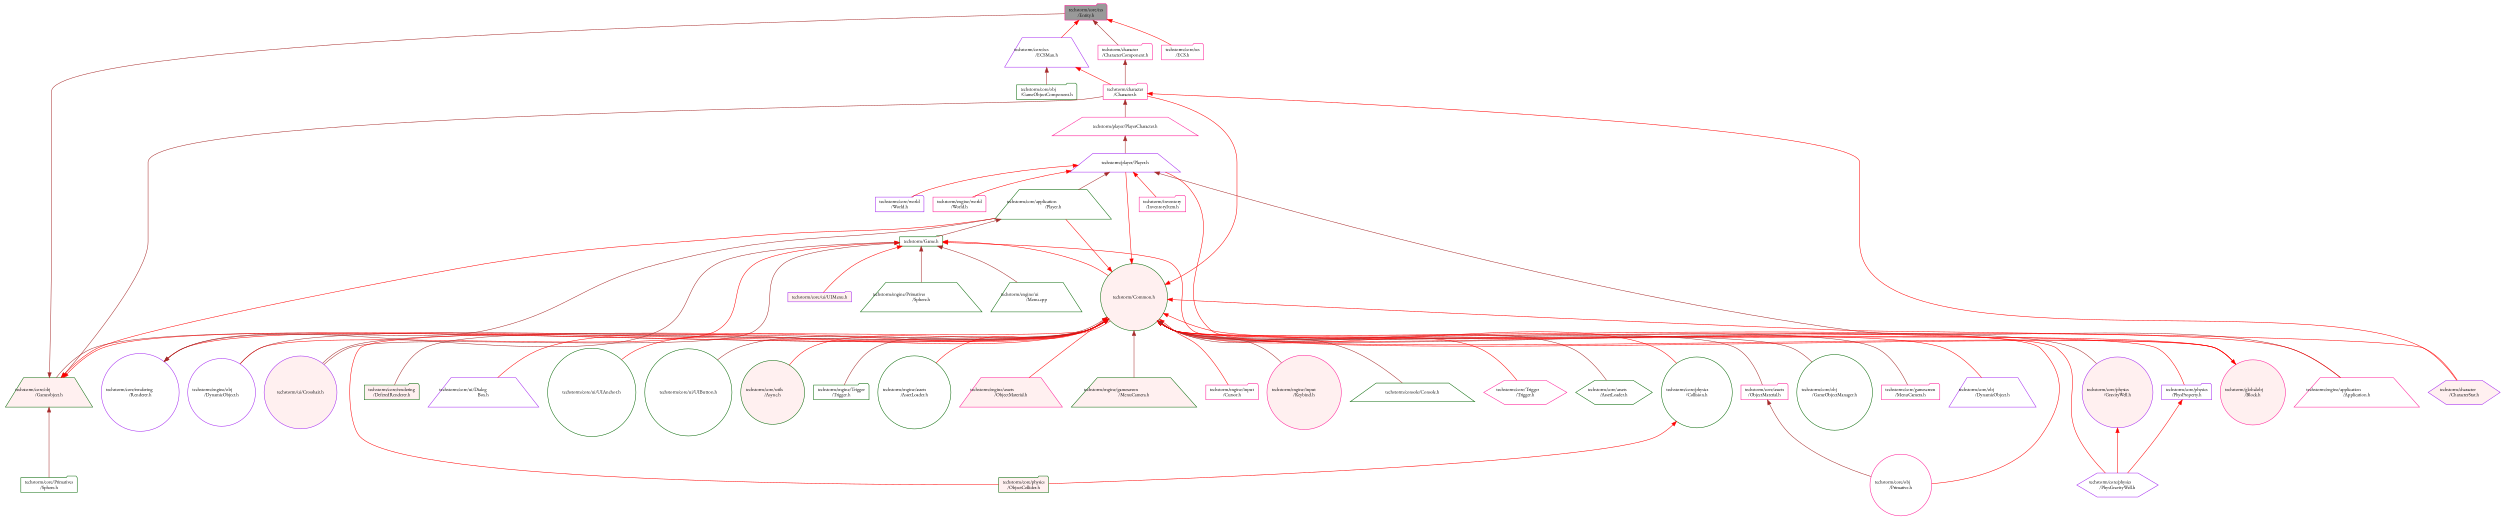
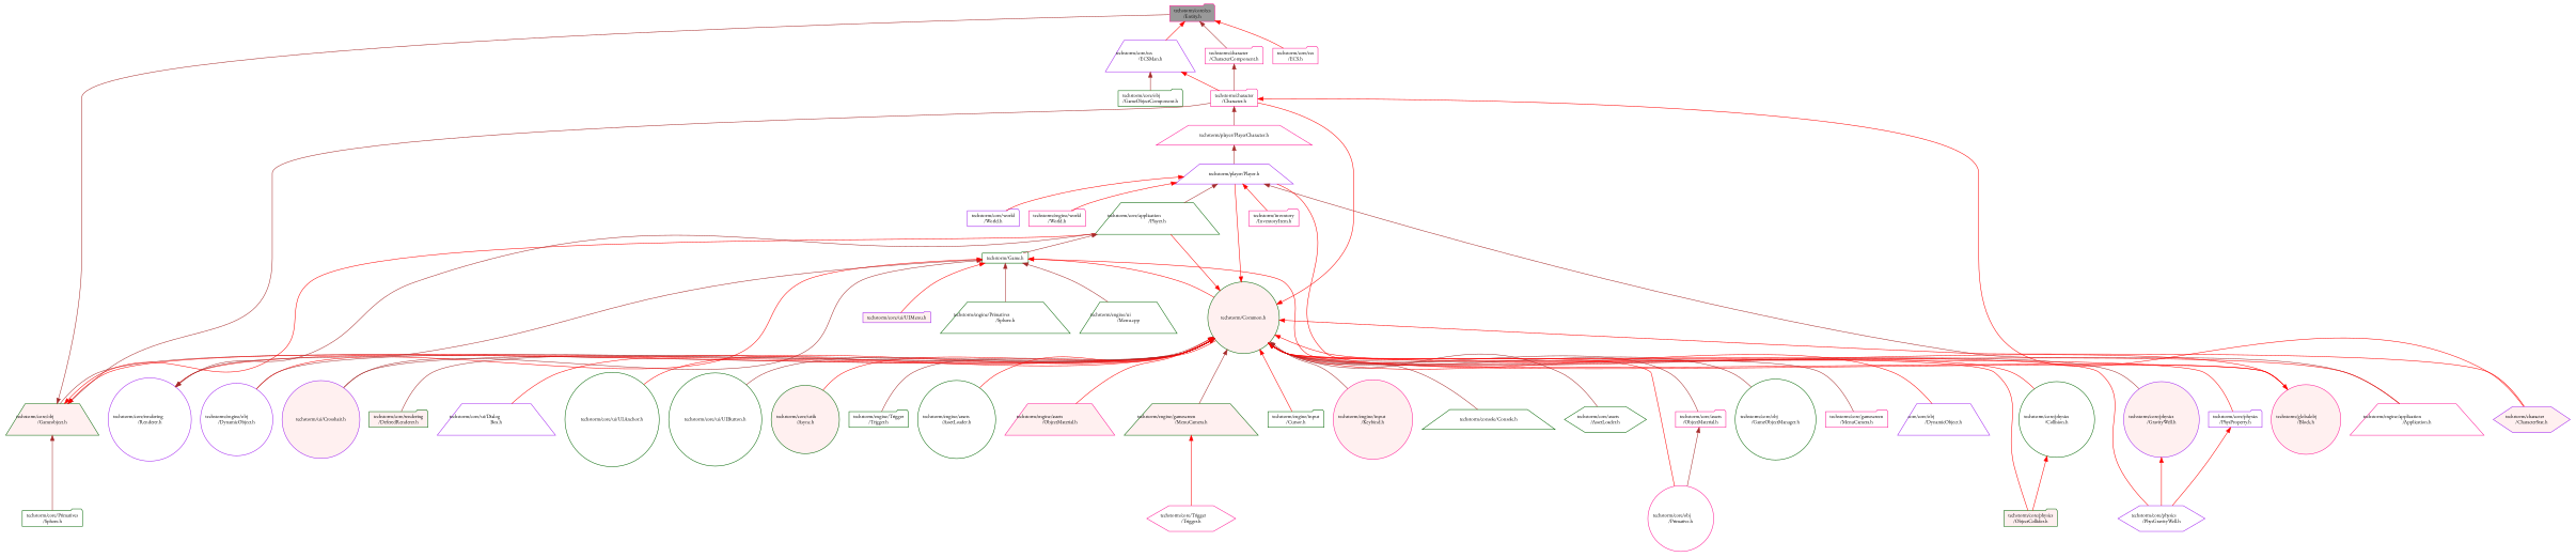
  digraph {
    fontname="EB Garamond"
    node [color=darkgreen fillcolor=white fontname="EB Garamond" fontsize=10 shape=folder style=filled]
    edge [color=red dir=back fontname="EB Garamond" fontsize=10 labelfontname=Helvetica labelfontsize=10 style=solid]
    n1 [color=deeppink fillcolor=grey60 fontcolor=black height=0.2 label="techstorm/core/ecs\l/Entity.h" width=0.4]
    n2 [color=deeppink height=0.2 label="techstorm/character\l/CharacterComponent.h" width=0.4]
    n3 [color=deeppink height=0.2 label="techstorm/core/ecs\l/ECS.h" width=0.4]
    n4 [color=purple height=0.2 label="techstorm/core/ecs\l/ECSMan.h" shape=trapezium width=0.4]
    n5 [color=deeppink height=0.2 label="techstorm/character\l/Character.h" width=0.4]
    n6 [height=0.2 label="techstorm/core/obj\l/GameObjectComponent.h" width=0.4]
    n7 [color=deeppink height=0.2 label="techstorm/player/PlayerCharacter.h" shape=trapezium width=0.4]
    n8 [color=purple fillcolor="#FFF0F0" height=0.2 label="techstorm/character\l/CharacterStat.h" shape=hexagon width=0.4]
    n9 [color=purple height=0.2 label="techstorm/player/Player.h" shape=trapezium width=0.4]
    n10 [height=0.2 label="techstorm/core/application\l/Player.h" shape=trapezium width=0.4]
    n11 [color=deeppink height=0.2 label="techstorm/engine/application\l/Application.h" shape=trapezium width=0.4]
    n12 [color=purple height=0.2 label="techstorm/core/world\l/World.h" width=0.4]
    n13 [color=deeppink height=0.2 label="techstorm/engine/world\l/World.h" width=0.4]
    n14 [color=deeppink height=0.2 label="techstorm/inventory\l/InventoryItem.h" width=0.4]
    n15 [height=0.2 label="techstorm/Game.h" width=0.4]
    n16 [fillcolor="#FFF0F0" height=0.2 label="techstorm/Common.h" shape=circle width=0.4]
    n17 [color=deeppink fillcolor="#FFF0F0" height=0.2 label="techstorm/globalobj\l/Block.h" shape=circle width=0.4]
    n18 [color=purple fillcolor="#FFF0F0" height=0.2 label="techstorm/ui/Crosshair.h" shape=circle width=0.4]
    n19 [color=purple fillcolor="#FFF0F0" height=0.2 label="techstorm/core/ui/UIMenu.h" width=0.4]
    n20 [height=0.2 label="techstorm/engine/Primatives\l/Sphere.h" shape=trapezium width=0.4]
    n21 [height=0.2 label="techstorm/engine/ui\l/Menu.cpp" shape=trapezium width=0.4]
    n22 [color=purple height=0.2 label="techstorm/engine/obj\l/DynamicObject.h" shape=circle width=0.4]
    n23 [height=0.2 label="techstorm/console/Console.h" shape=trapezium width=0.4]
    n24 [color=deeppink height=0.2 label="techstorm/core/Trigger\l/Trigger.h" shape=hexagon width=0.4]
    n25 [height=0.2 label="techstorm/core/assets\l/AssetLoader.h" shape=hexagon width=0.4]
    n26 [color=deeppink height=0.2 label="techstorm/core/assets\l/ObjectMaterial.h" width=0.4]
    n27 [fillcolor="#FFF0F0" height=0.2 label="techstorm/core/obj\l/Gameobject.h" shape=trapezium width=0.4]
    n28 [height=0.2 label="techstorm/core/obj\l/GameObjectManager.h" shape=circle width=0.4]
    n29 [color=deeppink height=0.2 label="techstorm/core/gamescreen\l/MenuCamera.h" width=0.4]
-   n30 [color=purple height=0.2 label="techstorm/core/obj\l/DynamicObject.h" shape=trapezium width=0.4]
+   n30 [color=purple height=0.2 label="core/core/obj\l/DynamicObject.h" shape=trapezium width=0.4]
    n31 [color=deeppink height=0.2 label="techstorm/core/obj\l/Primative.h" shape=circle width=0.4]
    n32 [height=0.2 label="techstorm/core/physics\l/Collision.h" shape=circle width=0.4]
    n33 [fillcolor="#FFF0F0" height=0.2 label="techstorm/core/physics\l/ObjectCollider.h" width=0.4]
    n34 [color=purple fillcolor="#FFF0F0" height=0.2 label="techstorm/core/physics\l/GravityWell.h" shape=circle width=0.4]
    n35 [color=purple height=0.2 label="techstorm/core/physics\l/PhysGravityWell.h" shape=hexagon width=0.4]
    n36 [color=purple height=0.2 label="techstorm/core/physics\l/PhysProperty.h" width=0.4]
    n37 [fillcolor="#FFF0F0" height=0.2 label="techstorm/core/rendering\l/DeferedRenderer.h" width=0.4]
    n38 [color=purple height=0.2 label="techstorm/core/rendering\l/Renderer.h" shape=circle width=0.4]
    n39 [color=purple height=0.2 label="techstorm/core/ui/Dialog\lBox.h" shape=trapezium width=0.4]
    n40 [height=0.2 label="techstorm/core/ui/UIAnchor.h" shape=circle width=0.4]
    n41 [height=0.2 label="techstorm/core/ui/UIButton.h" shape=circle width=0.4]
    n42 [fillcolor="#FFF0F0" height=0.2 label="techstorm/core/utils\l/Async.h" shape=circle width=0.4]
    n43 [height=0.2 label="techstorm/engine/Trigger\l/Trigger.h" width=0.4]
    n44 [height=0.2 label="techstorm/engine/assets\l/AssetLoader.h" shape=circle width=0.4]
    n45 [color=deeppink fillcolor="#FFF0F0" height=0.2 label="techstorm/engine/assets\l/ObjectMaterial.h" shape=trapezium width=0.4]
    n46 [fillcolor="#FFF0F0" height=0.2 label="techstorm/engine/gamescreen\l/MenuCamera.h" shape=trapezium width=0.4]
-   n47 [color=deeppink height=0.2 label="techstorm/engine/input\l/Cursor.h" width=0.4]
+   n47 [height=0.2 label="techstorm/engine/input\l/Cursor.h" width=0.4]
    n48 [color=deeppink fillcolor="#FFF0F0" height=0.2 label="techstorm/engine/input\l/Keybind.h" shape=circle width=0.4]
    n49 [height=0.2 label="techstorm/core/Primatives\l/Sphere.h" width=0.4]
    n1 -> n2 [color=brown]
    n1 -> n3
    n1 -> n4
    n2 -> n5 [color=brown]
    n4 -> n5
    n4 -> n6 [color=brown]
    n5 -> n7 [color=brown]
    n5 -> n8
    n7 -> n9 [color=brown]
    n9 -> n10 [color=brown]
    n9 -> n11 [color=brown]
    n9 -> n12
    n9 -> n13
    n9 -> n14
    n10 -> n15 [color=brown]
    n15 -> n16
    n15 -> n17
    n15 -> n18 [color=brown]
    n15 -> n19
    n15 -> n20 [color=brown]
    n15 -> n21 [color=brown]
    n15 -> n22
    n16 -> n5
    n16 -> n8
    n16 -> n9
    n16 -> n10
    n16 -> n11
    n16 -> n17
    n16 -> n18 [color=brown]
    n16 -> n22 [color=brown]
    n16 -> n23 [color=brown]
-   n16 -> n24
+   n46 -> n24
    n16 -> n25 [color=brown]
    n16 -> n26 [color=brown]
    n16 -> n27 [color=brown]
    n16 -> n28 [color=brown]
    n16 -> n29 [color=brown]
    n16 -> n30
    n16 -> n31
    n16 -> n32
    n16 -> n33
    n16 -> n34 [color=brown]
    n16 -> n35
    n16 -> n36
    n16 -> n37 [color=brown]
    n16 -> n38
    n16 -> n39
    n16 -> n40
    n16 -> n41 [color=brown]
    n16 -> n42
    n16 -> n43 [color=brown]
    n16 -> n44
    n16 -> n45
    n16 -> n46 [color=brown]
    n16 -> n47
    n16 -> n48 [color=brown]
    n17 -> n9
    n26 -> n31 [color=brown]
    n27 -> n1 [color=brown]
    n27 -> n5 [color=brown]
    n27 -> n10
    n27 -> n16
    n27 -> n49 [color=brown]
    n32 -> n33
    n34 -> n35
    n36 -> n35
    n38 -> n10 [color=brown]
    n38 -> n15 [color=brown]
  }
